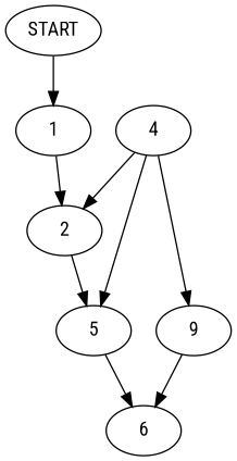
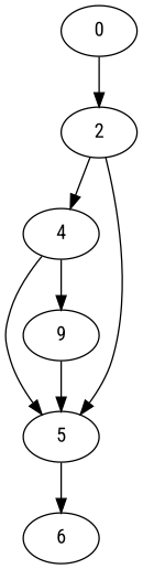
  digraph {
    fontname="Roboto Condensed"
    node [fontname="Roboto Condensed"]
    edge [fontname="Roboto Condensed"]
-   n1 [label=START]
-   1
+   1 [label=0]
    2
    4
    5
    n6 [label=9]
    6
-   n1 -> 1
    1 -> 2
-   4 -> 2
+   2 -> 4
    2 -> 5
    4 -> 5
    4 -> n6
    5 -> 6
-   n6 -> 6
+   n6 -> 5
  }
